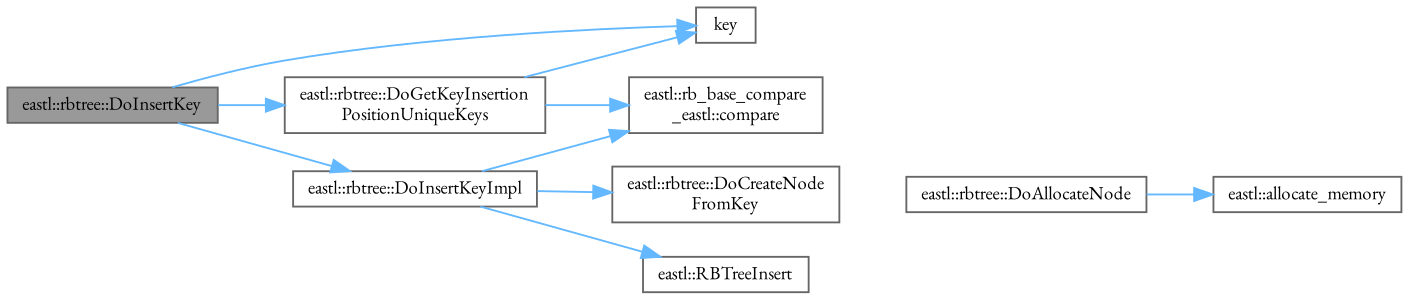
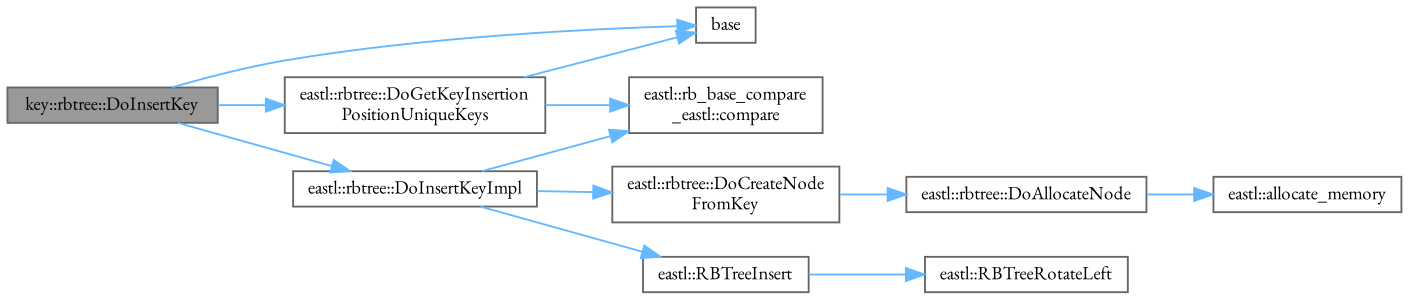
  digraph {
    fontname="EB Garamond"
    rankdir=LR
    node [color=grey40 fillcolor=white fontname="EB Garamond" fontsize=10 shape=box style=filled]
    edge [color=steelblue1 fontname="EB Garamond" fontsize=10 labelfontname=Helvetica labelfontsize=10 style=solid]
-   n1 [color=gray40 fillcolor=grey60 fontcolor=black height=0.2 label="eastl::rbtree::DoInsertKey" width=0.4]
+   n1 [color=gray40 fillcolor=grey60 fontcolor=black height=0.2 label="key::rbtree::DoInsertKey" width=0.4]
    n2 [height=0.2 label="eastl::rbtree::DoGetKeyInsertion\lPositionUniqueKeys" width=0.4]
-   n3 [height=0.2 label=key width=0.4]
+   n3 [height=0.2 label=base width=0.4]
    n4 [height=0.2 label="eastl::rbtree::DoInsertKeyImpl" width=0.4]
    n5 [height=0.2 label="eastl::rb_base_compare\l_eastl::compare" width=0.4]
    n6 [height=0.2 label="eastl::rbtree::DoCreateNode\lFromKey" width=0.4]
    n7 [height=0.2 label="eastl::RBTreeInsert" width=0.4]
    n8 [height=0.2 label="eastl::rbtree::DoAllocateNode" width=0.4]
+   n9 [height=0.2 label="eastl::RBTreeRotateLeft" width=0.4]
    n10 [height=0.2 label="eastl::allocate_memory" width=0.4]
    n1 -> n2
    n1 -> n3
    n1 -> n4
    n2 -> n3
    n2 -> n5
    n4 -> n5
    n4 -> n6
    n4 -> n7
+   n6 -> n8
+   n7 -> n9
    n8 -> n10
  }
